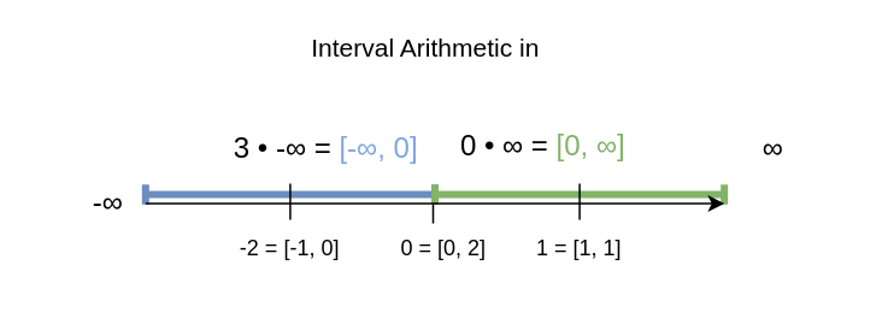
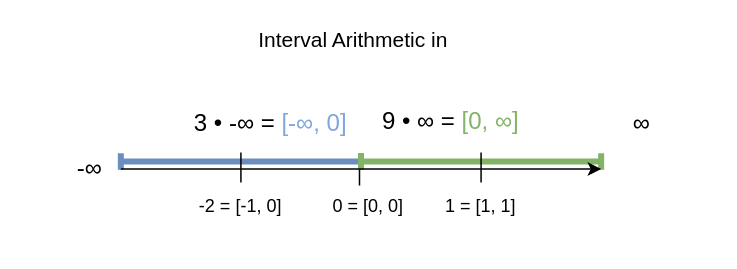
  <mxCell id="0" />
  <mxCell id="1" parent="0" />
  <mxCell id="2" value="" style="endArrow=none;html=1;rounded=0;" parent="1" edge="1"><mxGeometry width="50" height="50" relative="1" as="geometry"><mxPoint x="239" y="123" as="sourcePoint" /><mxPoint x="239" y="103" as="targetPoint" /></mxGeometry></mxCell>
  <mxCell id="3" value="" style="endArrow=baseDash;html=1;rounded=0;startArrow=baseDash;startFill=0;endFill=0;fillColor=#dae8fc;strokeColor=#6c8ebf;strokeWidth=4;" parent="1" edge="1"><mxGeometry width="50" height="50" relative="1" as="geometry"><mxPoint x="80" y="107" as="sourcePoint" /><mxPoint x="240" y="107" as="targetPoint" /></mxGeometry></mxCell>
  <mxCell id="4" value="" style="endArrow=baseDash;html=1;rounded=0;startArrow=baseDash;startFill=0;endFill=0;fillColor=#d5e8d4;strokeColor=#82b366;strokeWidth=4;" parent="1" edge="1"><mxGeometry width="50" height="50" relative="1" as="geometry"><mxPoint x="240" y="107" as="sourcePoint" /><mxPoint x="400" y="107" as="targetPoint" /></mxGeometry></mxCell>
  <mxCell id="5" value="" style="endArrow=classic;html=1;rounded=0;" parent="1" edge="1"><mxGeometry width="50" height="50" relative="1" as="geometry"><mxPoint x="80" y="112" as="sourcePoint" /><mxPoint x="400" y="112" as="targetPoint" /></mxGeometry></mxCell>
  <mxCell id="6" value="&lt;span style=&quot;font-size: 14px;&quot;&gt;Interval Arithmetic in&amp;nbsp;&lt;/span&gt;&lt;span class=&quot;mwe-math-element&quot;&gt;&lt;span style=&quot;display: none;&quot; class=&quot;mwe-math-mathml-inline mwe-math-mathml-a11y&quot;&gt;&lt;math xmlns=&quot;http://www.w3.org/1998/Math/MathML&quot;&gt;&lt;br/&gt;  &lt;br/&gt;    &lt;mrow class=&quot;MJX-TeXAtom-ORD&quot;&gt;&lt;br/&gt;      &lt;mstyle scriptlevel=&quot;0&quot; displaystyle=&quot;true&quot;&gt;&lt;br/&gt;        &lt;mrow class=&quot;MJX-TeXAtom-ORD&quot;&gt;&lt;br/&gt;          &lt;mover&gt;&lt;br/&gt;            &lt;mrow class=&quot;MJX-TeXAtom-ORD&quot;&gt;&lt;br/&gt;              &lt;mi mathvariant=&quot;double-struck&quot;&gt;R&lt;/mi&gt;&lt;br/&gt;            &lt;/mrow&gt;&lt;br/&gt;            &lt;mo accent=&quot;false&quot;&gt;¯&lt;/mo&gt;&lt;br/&gt;          &lt;/mover&gt;&lt;br/&gt;        &lt;/mrow&gt;&lt;br/&gt;      &lt;/mstyle&gt;&lt;br/&gt;    &lt;/mrow&gt;&lt;br/&gt;    &lt;br/&gt;  &lt;br/&gt;&lt;/math&gt;&lt;/span&gt;&lt;img alt=&quot;{\displaystyle {\overline {\mathbb {R} }}}&quot; style=&quot;vertical-align: -0.338ex; width:1.793ex; height:3.009ex;&quot; aria-hidden=&quot;true&quot; class=&quot;mwe-math-fallback-image-inline mw-invert skin-invert&quot; src=&quot;https://wikimedia.org/api/rest_v1/media/math/render/svg/c62ecdf73d36e9d05a018732fd5f51db73d0c55b&quot;&gt;&lt;/span&gt;" style="text;html=1;align=left;verticalAlign=middle;whiteSpace=wrap;rounded=0;" parent="1" vertex="1"><mxGeometry x="170" y="20" width="150" height="40" as="geometry" /></mxCell>
- <mxCell id="7" value="&lt;font style=&quot;font-size: 16px;&quot;&gt;&lt;font style=&quot;font-size: 16px;&quot;&gt;0&amp;nbsp;&lt;span style=&quot;background-color: initial;&quot;&gt;•&amp;nbsp;&lt;/span&gt;∞ =&amp;nbsp;&lt;/font&gt;&lt;font style=&quot;font-size: 16px;&quot; color=&quot;#82b366&quot;&gt;[0,&amp;nbsp;∞]&lt;/font&gt;&lt;/font&gt;" style="text;html=1;align=center;verticalAlign=middle;whiteSpace=wrap;rounded=0;" parent="1" vertex="1"><mxGeometry x="240" y="60" width="120" height="40" as="geometry" /></mxCell>
+ <mxCell id="7" value="&lt;font style=&quot;font-size: 16px;&quot;&gt;&lt;font style=&quot;font-size: 16px;&quot;&gt;9&amp;nbsp;&lt;span style=&quot;background-color: initial;&quot;&gt;•&amp;nbsp;&lt;/span&gt;∞ =&amp;nbsp;&lt;/font&gt;&lt;font style=&quot;font-size: 16px;&quot; color=&quot;#82b366&quot;&gt;[0,&amp;nbsp;∞]&lt;/font&gt;&lt;/font&gt;" style="text;html=1;align=center;verticalAlign=middle;whiteSpace=wrap;rounded=0;" parent="1" vertex="1"><mxGeometry x="240" y="60" width="120" height="40" as="geometry" /></mxCell>
  <mxCell id="8" value="&lt;font style=&quot;font-size: 16px;&quot;&gt;&lt;font style=&quot;font-size: 16px;&quot;&gt;3&amp;nbsp;&lt;span style=&quot;background-color: initial;&quot;&gt;• -&lt;/span&gt;∞ =&amp;nbsp;&lt;/font&gt;&lt;font style=&quot;font-size: 16px;&quot; color=&quot;#7ea6e0&quot;&gt;[-∞, 0]&lt;/font&gt;&lt;/font&gt;" style="text;html=1;align=center;verticalAlign=middle;whiteSpace=wrap;rounded=0;" parent="1" vertex="1"><mxGeometry x="120" y="61" width="120" height="40" as="geometry" /></mxCell>
  <mxCell id="9" value="&lt;font style=&quot;font-size: 16px;&quot;&gt;∞&amp;nbsp;&lt;/font&gt;&lt;img style=&quot;text-align: left; vertical-align: -0.338ex; width: 1.793ex; height: 3.009ex;&quot; alt=&quot;{\displaystyle {\overline {\mathbb {R} }}}&quot; aria-hidden=&quot;true&quot; class=&quot;mwe-math-fallback-image-inline mw-invert skin-invert&quot; src=&quot;https://wikimedia.org/api/rest_v1/media/math/render/svg/c62ecdf73d36e9d05a018732fd5f51db73d0c55b&quot;&gt;" style="text;html=1;align=center;verticalAlign=middle;whiteSpace=wrap;rounded=0;" parent="1" vertex="1"><mxGeometry x="390" y="91" width="79" height="40" as="geometry" /></mxCell>
  <mxCell id="10" value="" style="endArrow=none;html=1;rounded=0;" parent="1" edge="1"><mxGeometry width="50" height="50" relative="1" as="geometry"><mxPoint x="320" y="121" as="sourcePoint" /><mxPoint x="320" y="101" as="targetPoint" /></mxGeometry></mxCell>
  <mxCell id="11" value="&lt;font style=&quot;font-size: 16px;&quot;&gt;-∞&lt;/font&gt;" style="text;html=1;align=center;verticalAlign=middle;whiteSpace=wrap;rounded=0;" parent="1" vertex="1"><mxGeometry x="20" y="91" width="79" height="40" as="geometry" /></mxCell>
  <mxCell id="12" value="" style="endArrow=none;html=1;rounded=0;" parent="1" edge="1"><mxGeometry width="50" height="50" relative="1" as="geometry"><mxPoint x="160" y="121" as="sourcePoint" /><mxPoint x="160" y="101" as="targetPoint" /></mxGeometry></mxCell>
- <mxCell id="13" value="&lt;font style=&quot;font-size: 12px;&quot;&gt;&lt;font style=&quot;font-size: 12px;&quot;&gt;0&amp;nbsp;=&amp;nbsp;&lt;/font&gt;[0,&amp;nbsp;2]&lt;/font&gt;" style="text;html=1;align=center;verticalAlign=middle;whiteSpace=wrap;rounded=0;" parent="1" vertex="1"><mxGeometry x="205" y="117" width="80" height="40" as="geometry" /></mxCell>
+ <mxCell id="13" value="&lt;font style=&quot;font-size: 12px;&quot;&gt;&lt;font style=&quot;font-size: 12px;&quot;&gt;0&amp;nbsp;=&amp;nbsp;&lt;/font&gt;[0,&amp;nbsp;0]&lt;/font&gt;" style="text;html=1;align=center;verticalAlign=middle;whiteSpace=wrap;rounded=0;" parent="1" vertex="1"><mxGeometry x="205" y="117" width="80" height="40" as="geometry" /></mxCell>
  <mxCell id="14" value="&lt;font style=&quot;font-size: 12px;&quot;&gt;&lt;font style=&quot;font-size: 12px;&quot;&gt;1 =&amp;nbsp;&lt;/font&gt;[1, 1]&lt;/font&gt;" style="text;html=1;align=center;verticalAlign=middle;whiteSpace=wrap;rounded=0;" parent="1" vertex="1"><mxGeometry x="280" y="117" width="80" height="40" as="geometry" /></mxCell>
  <mxCell id="15" value="&lt;font style=&quot;font-size: 12px;&quot;&gt;&lt;font style=&quot;font-size: 12px;&quot;&gt;-2 =&amp;nbsp;&lt;/font&gt;[-1, 0]&lt;/font&gt;" style="text;html=1;align=center;verticalAlign=middle;whiteSpace=wrap;rounded=0;" parent="1" vertex="1"><mxGeometry x="120" y="117" width="80" height="40" as="geometry" /></mxCell>
